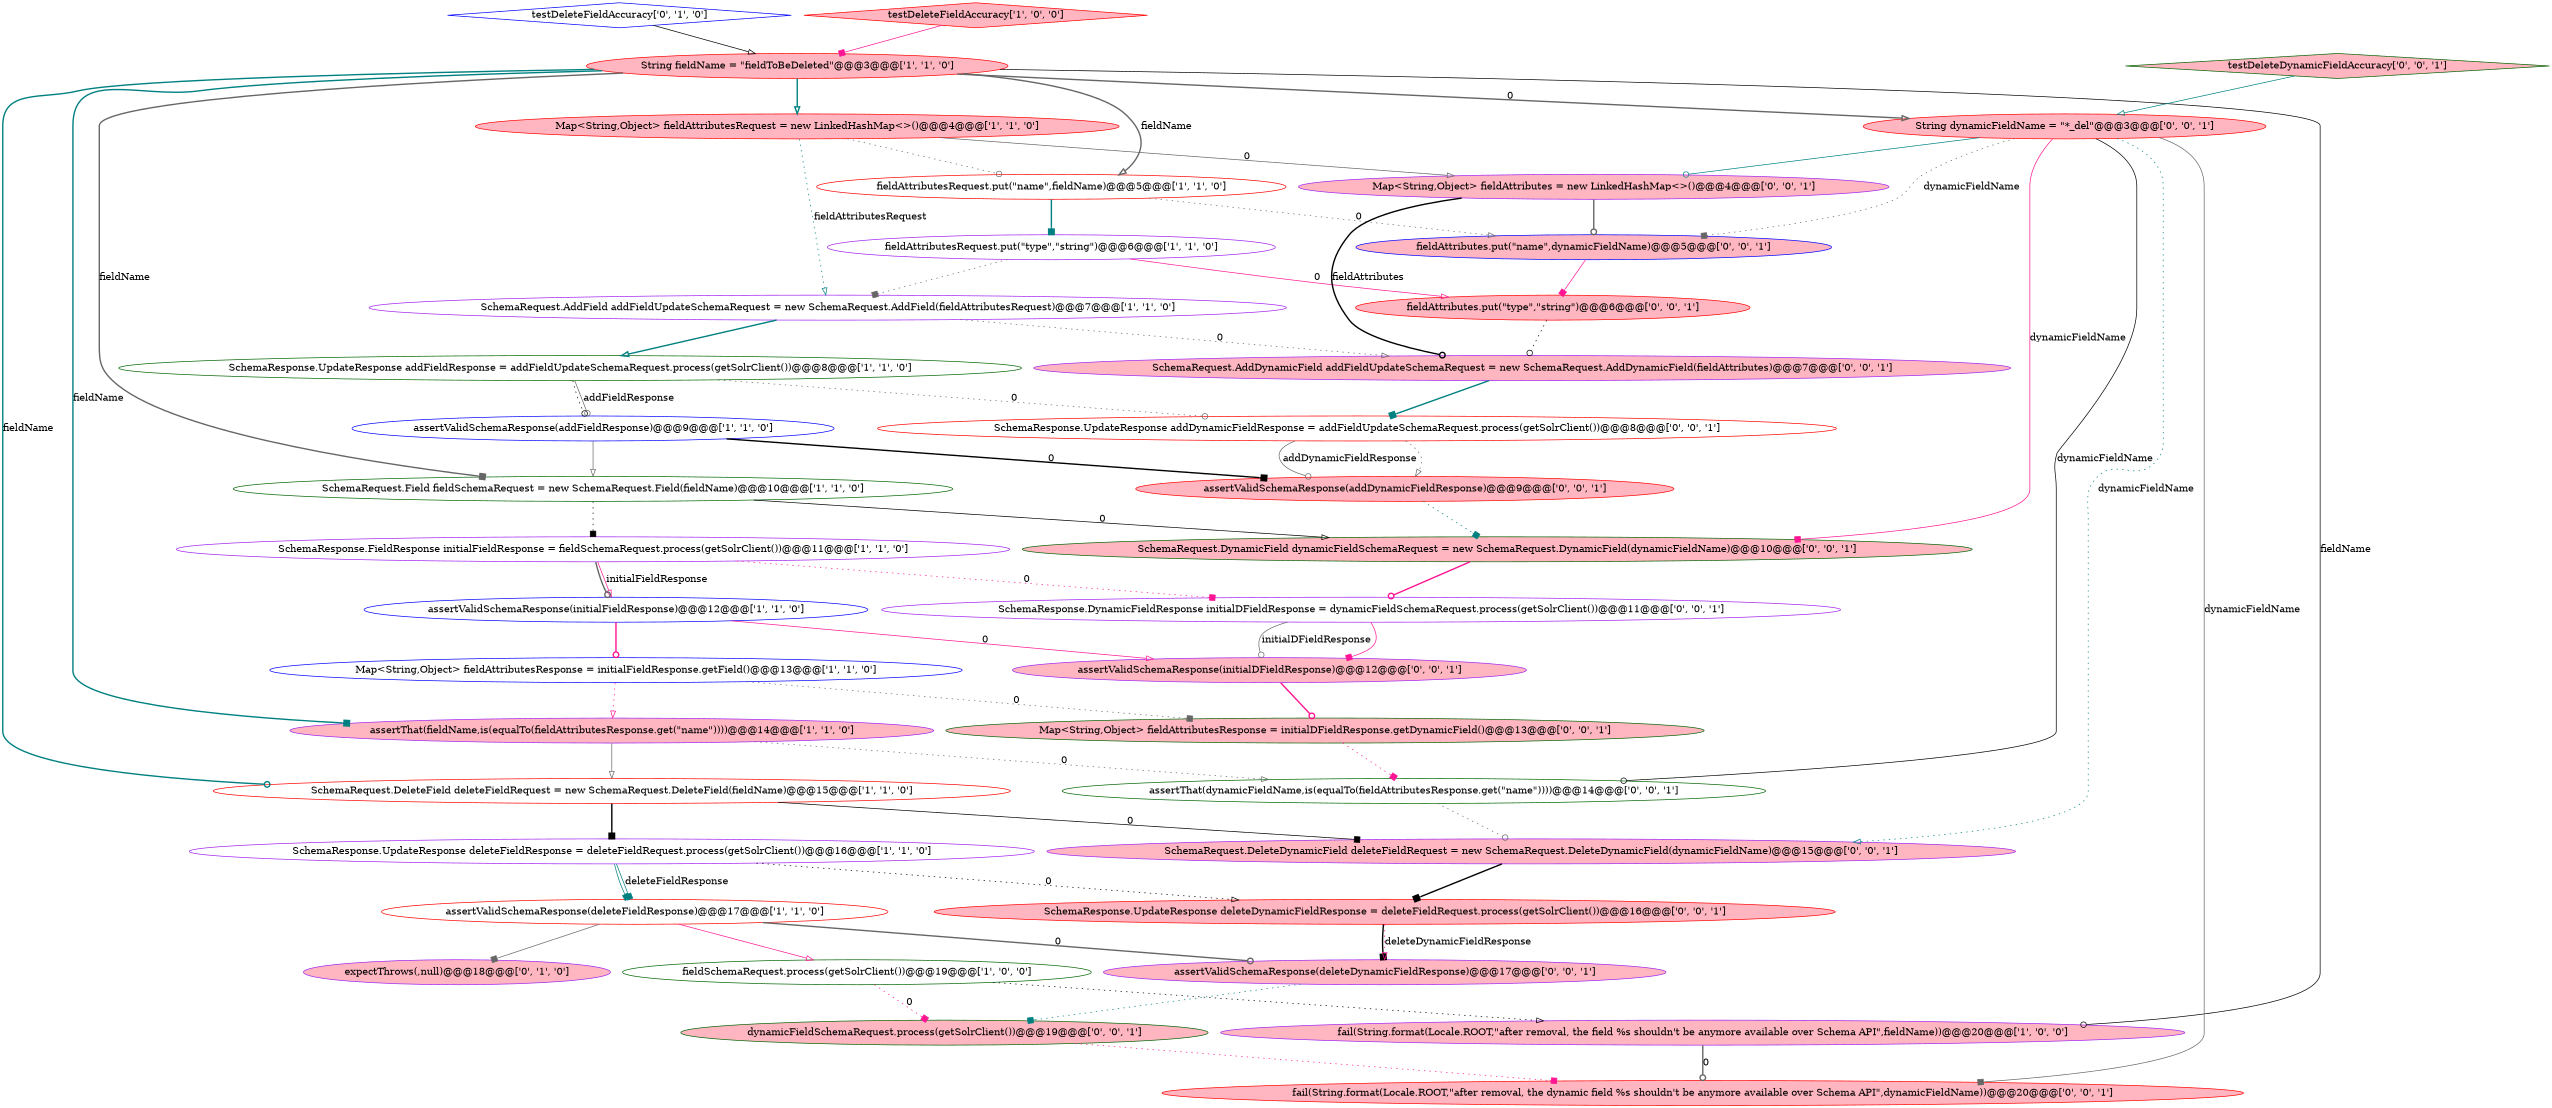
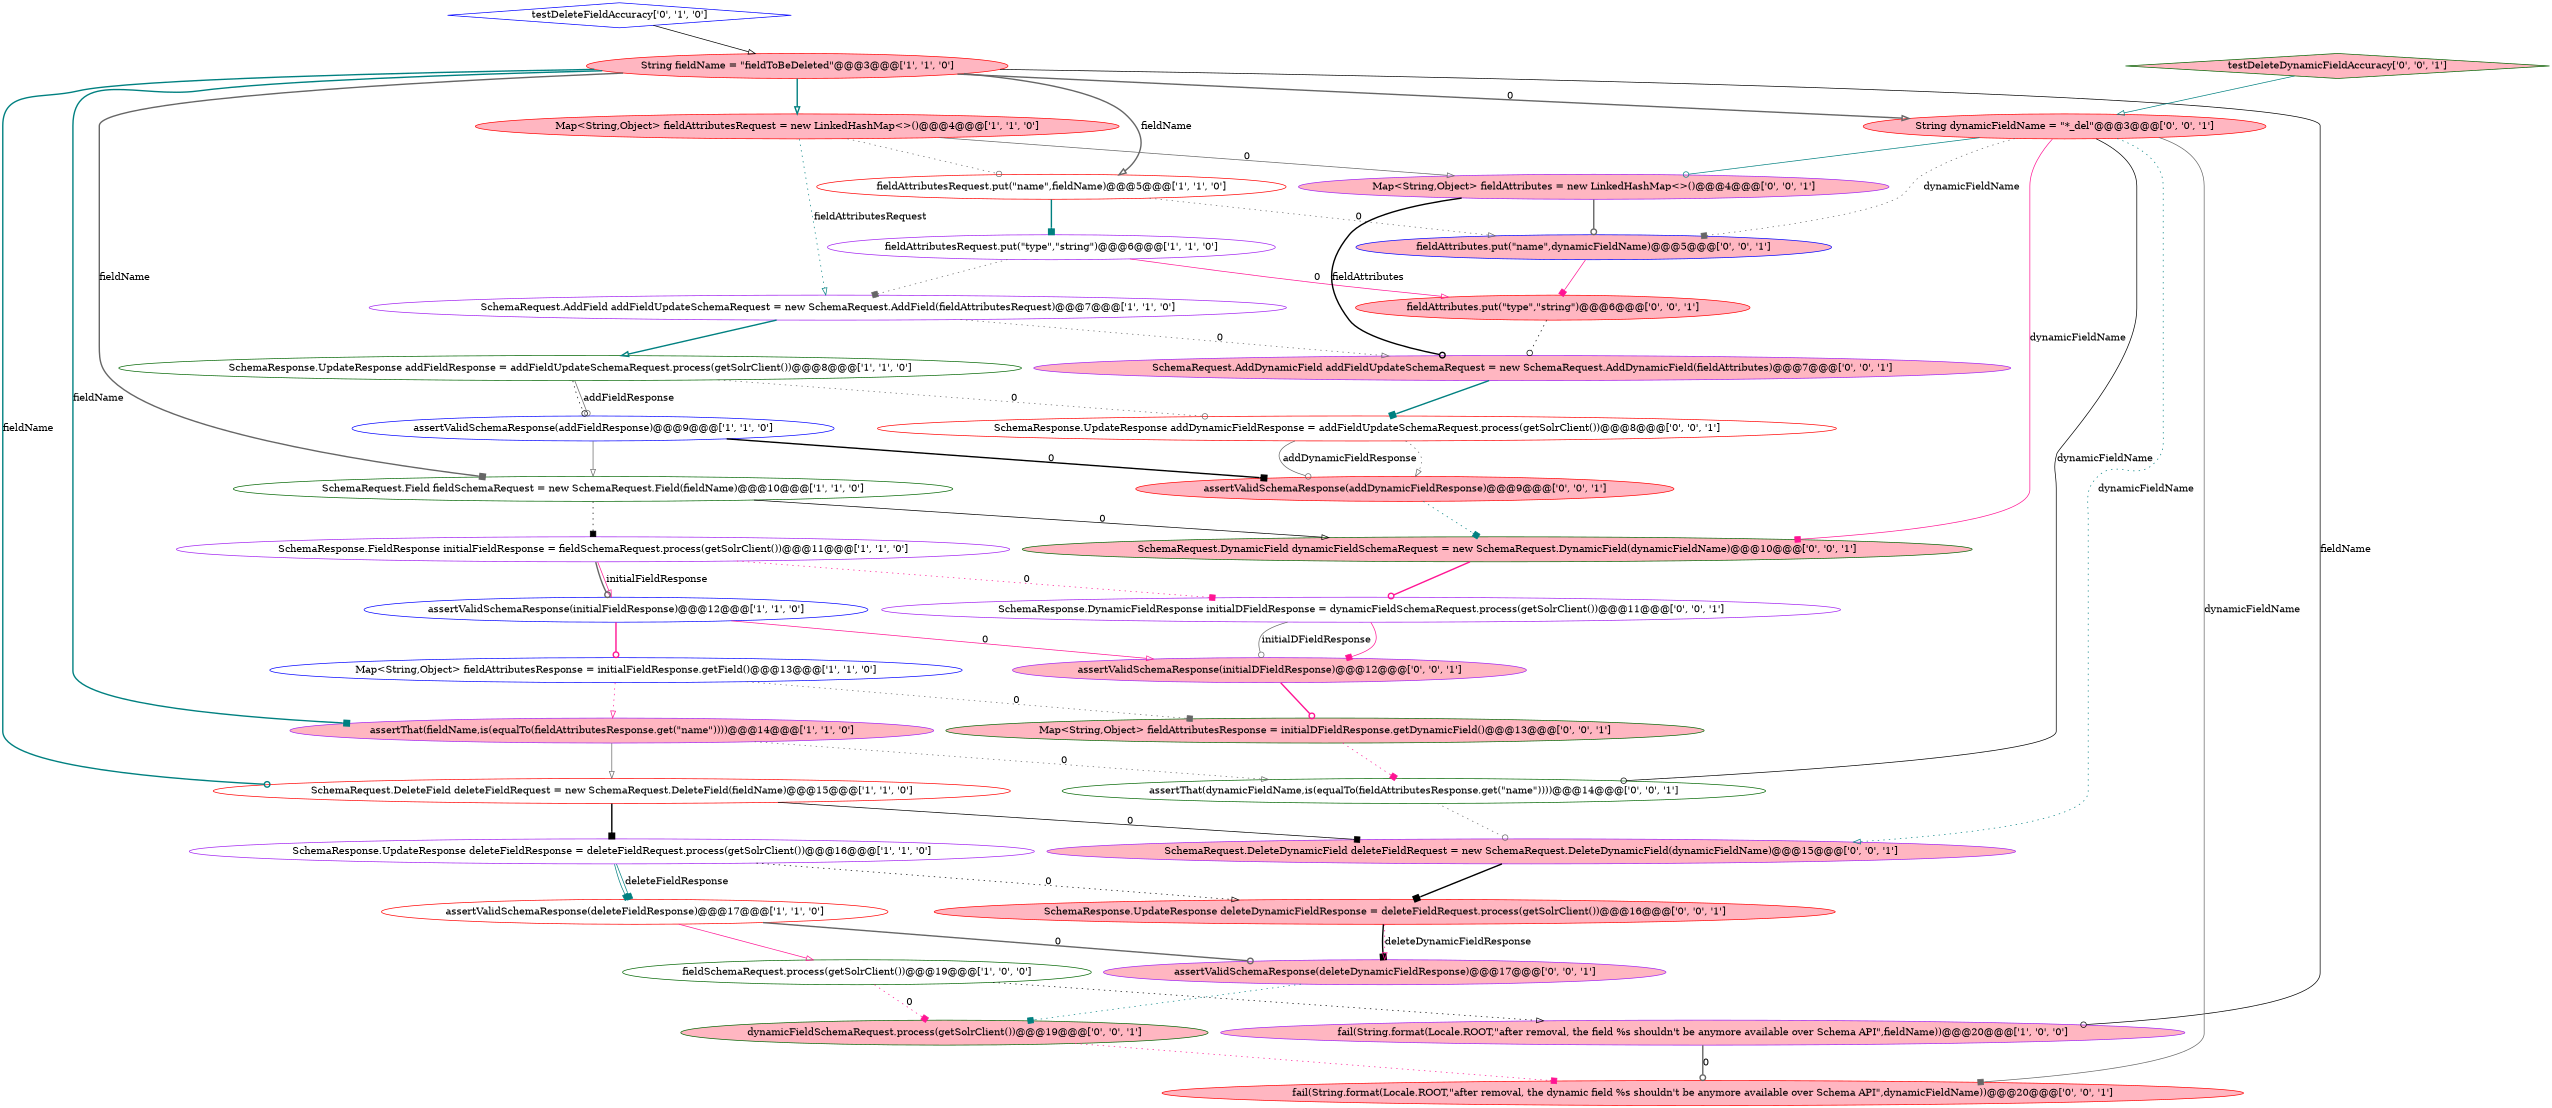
  digraph {
    node [color=purple fillcolor=lightpink shape=ellipse style=filled]
    edge [arrowhead=box color=gray40 style=solid]
    n1 [label="fail(String.format(Locale.ROOT,\"after removal, the field %s shouldn't be anymore available over Schema API\",fieldName))@@@20@@@['1', '0', '0']"]
    n2 [color=red label="fail(String.format(Locale.ROOT,\"after removal, the dynamic field %s shouldn't be anymore available over Schema API\",dynamicFieldName))@@@20@@@['0', '0', '1']"]
    n3 [color=blue fillcolor=white label="testDeleteFieldAccuracy['0', '1', '0']" shape=diamond]
    n4 [color=red label="String fieldName = \"fieldToBeDeleted\"@@@3@@@['1', '1', '0']"]
    n5 [color=red fillcolor=white label="fieldAttributesRequest.put(\"name\",fieldName)@@@5@@@['1', '1', '0']"]
    n6 [color=red label="Map<String,Object> fieldAttributesRequest = new LinkedHashMap<>()@@@4@@@['1', '1', '0']"]
    n7 [label="assertThat(fieldName,is(equalTo(fieldAttributesResponse.get(\"name\"))))@@@14@@@['1', '1', '0']"]
    n8 [color=red fillcolor=white label="SchemaRequest.DeleteField deleteFieldRequest = new SchemaRequest.DeleteField(fieldName)@@@15@@@['1', '1', '0']"]
    n9 [color=red label="String dynamicFieldName = \"*_del\"@@@3@@@['0', '0', '1']"]
    n10 [color=darkgreen fillcolor=white label="SchemaRequest.Field fieldSchemaRequest = new SchemaRequest.Field(fieldName)@@@10@@@['1', '1', '0']"]
    n11 [color=red fillcolor=white label="SchemaResponse.UpdateResponse addDynamicFieldResponse = addFieldUpdateSchemaRequest.process(getSolrClient())@@@8@@@['0', '0', '1']"]
    n12 [color=red label="assertValidSchemaResponse(addDynamicFieldResponse)@@@9@@@['0', '0', '1']"]
    n13 [color=darkgreen label="SchemaRequest.DynamicField dynamicFieldSchemaRequest = new SchemaRequest.DynamicField(dynamicFieldName)@@@10@@@['0', '0', '1']"]
    n14 [label="SchemaRequest.AddDynamicField addFieldUpdateSchemaRequest = new SchemaRequest.AddDynamicField(fieldAttributes)@@@7@@@['0', '0', '1']"]
    n15 [fillcolor=white label="SchemaResponse.DynamicFieldResponse initialDFieldResponse = dynamicFieldSchemaRequest.process(getSolrClient())@@@11@@@['0', '0', '1']"]
    n16 [fillcolor=white label="SchemaResponse.UpdateResponse deleteFieldResponse = deleteFieldRequest.process(getSolrClient())@@@16@@@['1', '1', '0']"]
    n17 [color=red fillcolor=white label="assertValidSchemaResponse(deleteFieldResponse)@@@17@@@['1', '1', '0']"]
    n18 [color=red label="SchemaResponse.UpdateResponse deleteDynamicFieldResponse = deleteFieldRequest.process(getSolrClient())@@@16@@@['0', '0', '1']"]
    n19 [label="assertValidSchemaResponse(deleteDynamicFieldResponse)@@@17@@@['0', '0', '1']"]
-   n20 [label="expectThrows(,null)@@@18@@@['0', '1', '0']"]
    n21 [color=darkgreen fillcolor=white label="fieldSchemaRequest.process(getSolrClient())@@@19@@@['1', '0', '0']"]
    n22 [color=darkgreen fillcolor=white label="SchemaResponse.UpdateResponse addFieldResponse = addFieldUpdateSchemaRequest.process(getSolrClient())@@@8@@@['1', '1', '0']"]
    n23 [color=blue fillcolor=white label="assertValidSchemaResponse(addFieldResponse)@@@9@@@['1', '1', '0']"]
    n24 [fillcolor=white label="SchemaResponse.FieldResponse initialFieldResponse = fieldSchemaRequest.process(getSolrClient())@@@11@@@['1', '1', '0']"]
    n25 [color=blue fillcolor=white label="assertValidSchemaResponse(initialFieldResponse)@@@12@@@['1', '1', '0']"]
    n26 [label="assertValidSchemaResponse(initialDFieldResponse)@@@12@@@['0', '0', '1']"]
    n27 [color=blue fillcolor=white label="Map<String,Object> fieldAttributesResponse = initialFieldResponse.getField()@@@13@@@['1', '1', '0']"]
    n28 [fillcolor=white label="fieldAttributesRequest.put(\"type\",\"string\")@@@6@@@['1', '1', '0']"]
    n29 [color=red label="fieldAttributes.put(\"type\",\"string\")@@@6@@@['0', '0', '1']"]
    n30 [fillcolor=white label="SchemaRequest.AddField addFieldUpdateSchemaRequest = new SchemaRequest.AddField(fieldAttributesRequest)@@@7@@@['1', '1', '0']"]
    n31 [color=blue label="fieldAttributes.put(\"name\",dynamicFieldName)@@@5@@@['0', '0', '1']"]
    n32 [color=darkgreen label="Map<String,Object> fieldAttributesResponse = initialDFieldResponse.getDynamicField()@@@13@@@['0', '0', '1']"]
    n33 [label="SchemaRequest.DeleteDynamicField deleteFieldRequest = new SchemaRequest.DeleteDynamicField(dynamicFieldName)@@@15@@@['0', '0', '1']"]
    n34 [color=darkgreen fillcolor=white label="assertThat(dynamicFieldName,is(equalTo(fieldAttributesResponse.get(\"name\"))))@@@14@@@['0', '0', '1']"]
    n35 [label="Map<String,Object> fieldAttributes = new LinkedHashMap<>()@@@4@@@['0', '0', '1']"]
    n36 [color=darkgreen label="dynamicFieldSchemaRequest.process(getSolrClient())@@@19@@@['0', '0', '1']"]
    n37 [color=darkgreen label="testDeleteDynamicFieldAccuracy['0', '0', '1']" shape=diamond]
-   n38 [color=red label="testDeleteFieldAccuracy['1', '0', '0']" shape=diamond]
    n1 -> n2 [arrowhead=odot label=0 style=bold]
    n3 -> n4 [arrowhead=onormal color=black]
    n4 -> n1 [arrowhead=odot color=black label=fieldName]
    n4 -> n5 [arrowhead=onormal label=fieldName style=bold]
    n4 -> n6 [arrowhead=onormal color=teal style=bold]
    n4 -> n7 [color=teal label=fieldName style=bold]
    n4 -> n8 [arrowhead=odot color=teal label=fieldName style=bold]
    n4 -> n9 [arrowhead=onormal label=0 style=bold]
    n4 -> n10 [label=fieldName style=bold]
    n5 -> n28 [color=teal style=bold]
    n5 -> n31 [arrowhead=onormal label=0 style=dotted]
    n6 -> n5 [arrowhead=odot style=dotted]
    n6 -> n30 [arrowhead=onormal color=teal label=fieldAttributesRequest style=dotted]
    n6 -> n35 [arrowhead=onormal label=0]
    n7 -> n8 [arrowhead=onormal]
    n7 -> n34 [arrowhead=onormal label=0 style=dotted]
    n8 -> n16 [color=black style=bold]
    n8 -> n33 [color=black label=0]
    n9 -> n2 [label=dynamicFieldName]
    n9 -> n13 [color=deeppink label=dynamicFieldName]
    n9 -> n31 [label=dynamicFieldName style=dotted]
    n9 -> n33 [arrowhead=onormal color=teal label=dynamicFieldName style=dotted]
    n9 -> n34 [arrowhead=odot color=black label=dynamicFieldName]
    n9 -> n35 [arrowhead=odot color=teal]
    n10 -> n13 [arrowhead=onormal color=black label=0]
    n10 -> n24 [color=black style=dotted]
    n11 -> n12 [arrowhead=onormal style=dotted]
    n11 -> n12 [arrowhead=odot label=addDynamicFieldResponse]
    n12 -> n13 [color=teal style=dotted]
    n13 -> n15 [arrowhead=odot color=deeppink style=bold]
    n14 -> n11 [color=teal style=bold]
    n15 -> n26 [color=deeppink]
    n15 -> n26 [arrowhead=odot label=initialDFieldResponse]
    n16 -> n17 [color=teal]
    n16 -> n17 [color=teal label=deleteFieldResponse]
    n16 -> n18 [arrowhead=onormal color=black label=0 style=dotted]
    n17 -> n19 [arrowhead=odot label=0 style=bold]
-   n17 -> n20
    n17 -> n21 [arrowhead=onormal color=deeppink]
    n18 -> n19 [color=black style=bold]
    n18 -> n19 [arrowhead=onormal color=deeppink label=deleteDynamicFieldResponse style=dotted]
    n19 -> n36 [color=teal style=dotted]
    n21 -> n1 [arrowhead=onormal color=black style=dotted]
    n21 -> n36 [color=deeppink label=0 style=dotted]
    n22 -> n11 [arrowhead=odot label=0 style=dotted]
    n22 -> n23 [arrowhead=odot color=black style=dotted]
    n22 -> n23 [arrowhead=odot label=addFieldResponse]
    n23 -> n10 [arrowhead=onormal]
    n23 -> n12 [color=black label=0 style=bold]
    n24 -> n15 [color=deeppink label=0 style=dotted]
    n24 -> n25 [arrowhead=onormal color=deeppink label=initialFieldResponse]
    n24 -> n25 [arrowhead=odot style=bold]
    n25 -> n26 [arrowhead=onormal color=deeppink label=0]
    n25 -> n27 [arrowhead=odot color=deeppink style=bold]
    n26 -> n32 [arrowhead=odot color=deeppink style=bold]
    n27 -> n7 [arrowhead=onormal color=deeppink style=dotted]
    n27 -> n32 [label=0 style=dotted]
    n28 -> n29 [arrowhead=onormal color=deeppink label=0]
    n28 -> n30 [style=dotted]
    n29 -> n14 [arrowhead=odot color=black style=dotted]
    n30 -> n14 [arrowhead=onormal label=0 style=dotted]
    n30 -> n22 [arrowhead=onormal color=teal style=bold]
    n31 -> n29 [color=deeppink]
    n32 -> n34 [color=deeppink style=dotted]
    n33 -> n18 [color=black style=bold]
    n34 -> n33 [arrowhead=odot style=dotted]
    n35 -> n14 [arrowhead=odot color=black label=fieldAttributes style=bold]
    n35 -> n31 [arrowhead=odot style=bold]
    n36 -> n2 [color=deeppink style=dotted]
    n37 -> n9 [arrowhead=onormal color=teal]
-   n38 -> n4 [color=deeppink]
  }
